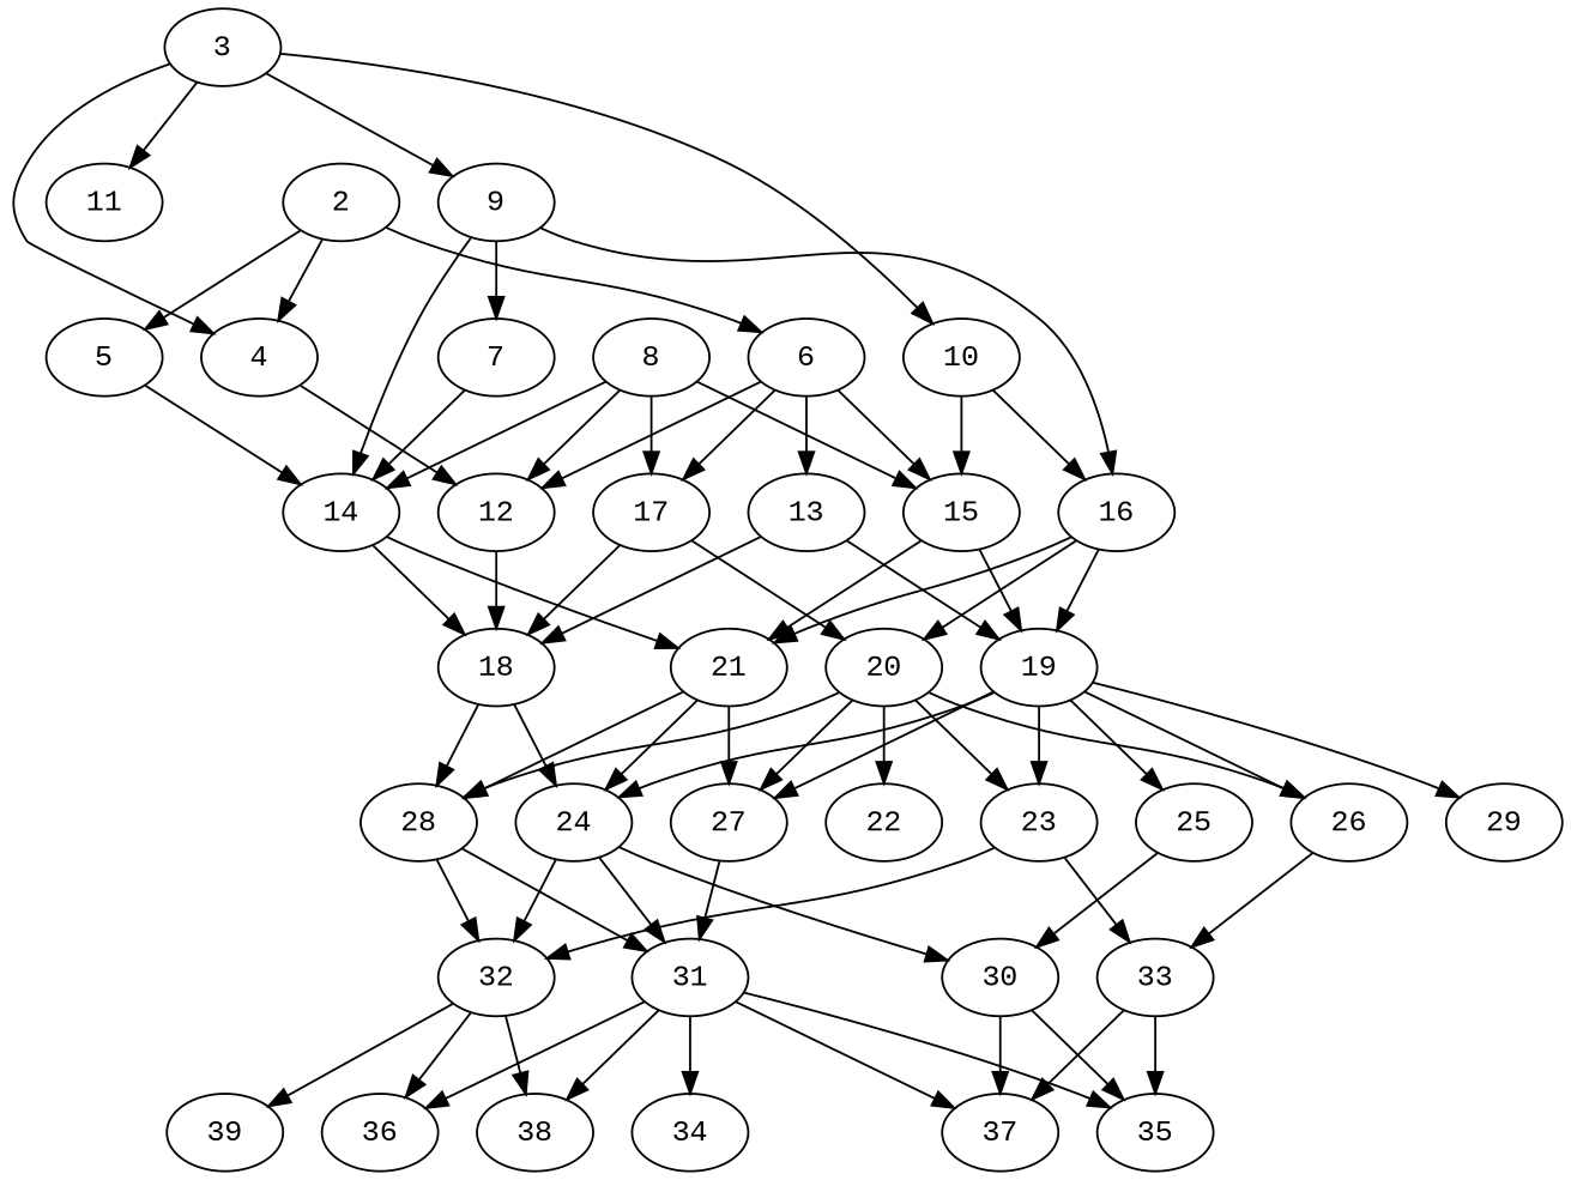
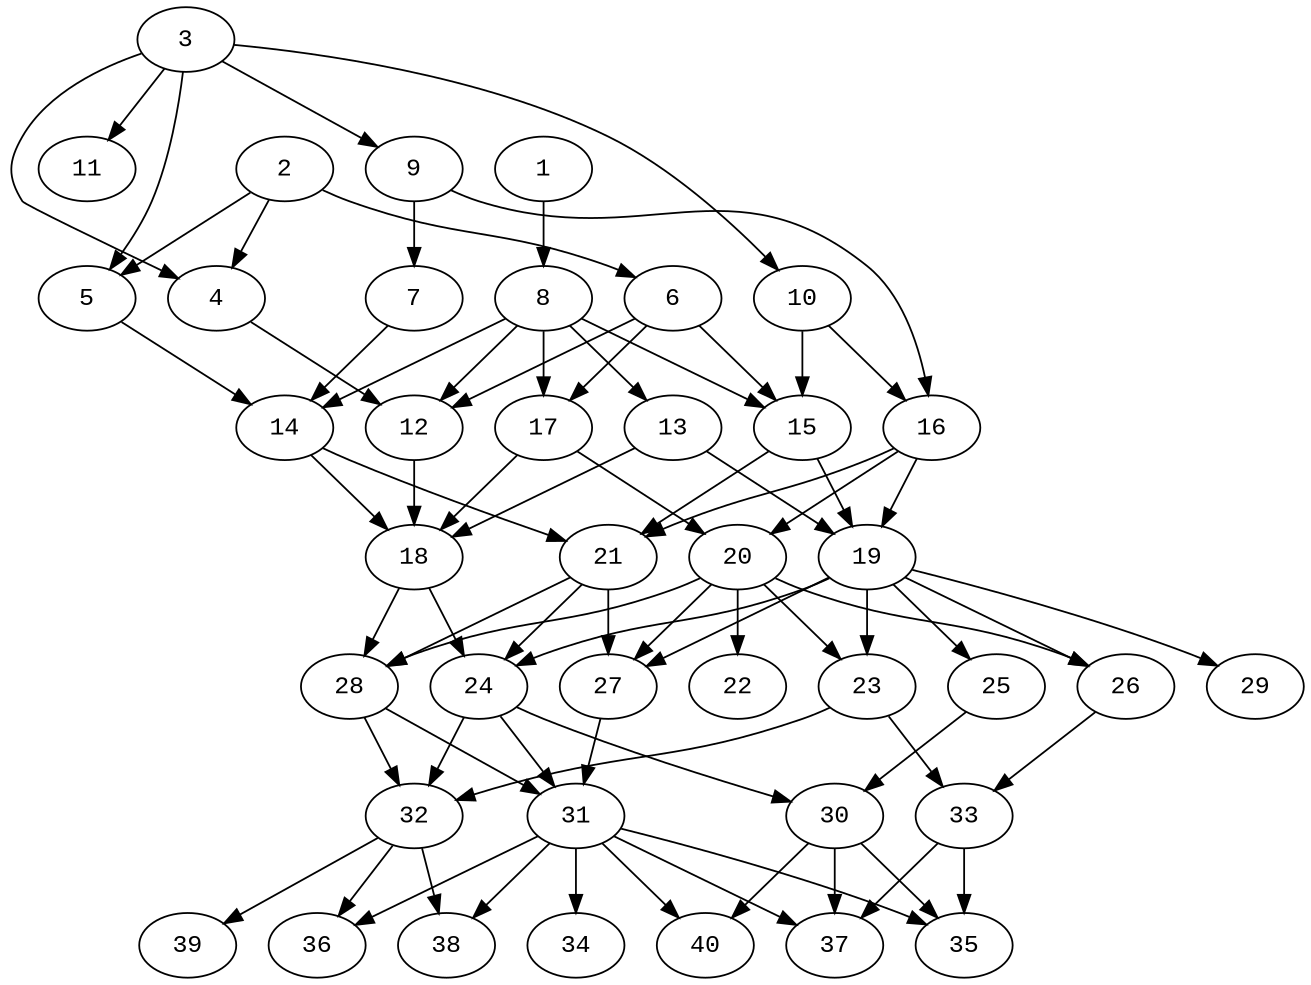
  digraph {
    fontname="Liberation Mono"
    node [alpha=0.04 fontname="Liberation Mono"]
    edge [fontname="Liberation Mono"]
+   1 [expect_size=32114688]
    8 [alpha=0.07 expect_size=14482432]
    12 [alpha=0.10 expect_size=24664064]
    14 [alpha=0.03 expect_size=49920000]
    15 [alpha=0.05 expect_size=33187840]
    17 [alpha=0.03 expect_size=17569792]
    13 [alpha=0.19 expect_size=30320640]
    18 [expect_size=20638720]
    21 [expect_size=47751168]
    19 [alpha=0.02 expect_size=36250624]
    20 [alpha=0.17 expect_size=34682880]
    2 [alpha=0.02 expect_size=25921536]
    4 [alpha=0.13 expect_size=23885824]
    5 [alpha=0.03 expect_size=19890176]
    6 [alpha=0.11 expect_size=36563968]
    3 [alpha=0.08 expect_size=19193856]
    9 [alpha=0.19 expect_size=18127872]
    10 [alpha=0.06 expect_size=30398464]
    11 [alpha=0.05 expect_size=16142336]
    7 [alpha=0.01 expect_size=10500096]
    16 [alpha=0.03 expect_size=39537664]
    24 [alpha=0.10 expect_size=33116160]
    28 [alpha=0.01 expect_size=18080768]
    27 [alpha=0.06 expect_size=10541056]
    23 [alpha=0.01 expect_size=35269632]
    25 [alpha=0.06 expect_size=39162880]
    26 [alpha=0.15 expect_size=51345408]
    29 [alpha=0.01 expect_size=26345472]
    22 [alpha=0.19 expect_size=11354112]
    32 [alpha=0.12 expect_size=31706112]
    30 [alpha=0.12 expect_size=30055424]
    31 [alpha=0.08 expect_size=22884352]
    33 [alpha=0.06 expect_size=30013440]
    36 [alpha=0.05 expect_size=21766144]
    38 [alpha=0.02 expect_size=21980160]
    39 [alpha=0.07 expect_size=23323648]
    35 [alpha=0.05 expect_size=8397824]
    37 [alpha=0.10 expect_size=8812544]
+   40 [expect_size=25728000]
    34 [alpha=0.20 expect_size=31758336]
+   1 -> 8
    8 -> 12
    8 -> 14
    8 -> 15
    8 -> 17
-   6 -> 13
+   8 -> 13
    12 -> 18
    14 -> 18
    14 -> 21
    15 -> 21
    15 -> 19
    17 -> 18
    17 -> 20
    13 -> 18
    13 -> 19
    18 -> 24
    18 -> 28
    21 -> 24
    21 -> 28
    21 -> 27
    19 -> 24
    19 -> 27
    19 -> 23
    19 -> 25
    19 -> 26
    19 -> 29
    20 -> 28
    20 -> 27
    20 -> 23
    20 -> 26
    20 -> 22
    2 -> 4
    2 -> 5
    2 -> 6
    4 -> 12
    5 -> 14
    6 -> 12
    6 -> 15
    6 -> 17
    3 -> 4
+   3 -> 5
    3 -> 9
    3 -> 10
    3 -> 11
-   9 -> 14
    9 -> 7
    9 -> 16
    10 -> 15
    10 -> 16
    7 -> 14
    16 -> 21
    16 -> 19
    16 -> 20
    24 -> 32
    24 -> 30
    24 -> 31
    28 -> 32
    28 -> 31
    27 -> 31
    23 -> 32
    23 -> 33
    25 -> 30
    26 -> 33
    32 -> 36
    32 -> 38
    32 -> 39
    30 -> 35
    30 -> 37
+   30 -> 40
    31 -> 36
    31 -> 38
    31 -> 35
    31 -> 37
+   31 -> 40
    31 -> 34
    33 -> 35
    33 -> 37
  }
